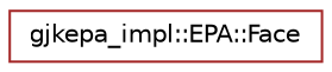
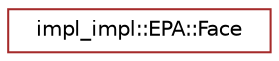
  digraph {
    rankdir=TB
-   n1 [color=brown fillcolor=white fontname=Helvetica fontsize=10 height=0.2 label="gjkepa_impl::EPA::Face" shape=record style=filled width=0.4]
+   n1 [color=brown fillcolor=white fontname=Helvetica fontsize=10 height=0.2 label="impl_impl::EPA::Face" shape=record style=filled width=0.4]
  }
